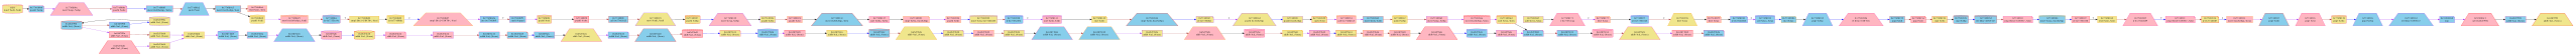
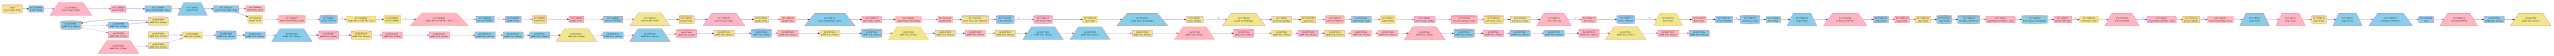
  digraph {
    fontname="PT Serif"
    rankdir=LR
    node [color=purple fillcolor=skyblue fontname="PT Serif" shape=box style=filled]
    edge [color=brown fontname="PT Serif"]
    n1 [color=deeppink fillcolor=khaki label="start\nmovl %edi, %edi" shape=cylinder]
    n2 [color=deeppink label="0x774fd0bb\npushl %ebp" shape=note]
    n3 [fillcolor=lightpink label="0x774fd0bc\nmovl %esp, %ebp" shape=trapezium]
    n4 [fillcolor=lightpink label="0x774fd0be\npushl %ebx" shape=note]
    n5 [color=deeppink label="0x774fd0bf\nmovl 0x8(%ebp), %ebx"]
    n6 [label="0x774fd0c2\npushl %esi" shape=trapezium]
    n7 [color=red label="0x774fd0c3\nmovl 0xc(%ebp), %esi"]
    n8 [color=darkorange fillcolor=lightpink label="0x774fd0c6\ntestl %esi, %esi"]
    n9 [color=darkorange fillcolor=khaki label="0x774fd0c8\npushl %edi" shape=cylinder]
    n10 [color=darkorange fillcolor=lightpink label="0x774fd0c9\nmovl 0x10(%ebp), %edi" shape=cylinder]
    n11 [color=deeppink label="0x774fd0cc\nje 0x77531c9e" shape=cylinder]
    n12 [color=darkorange fillcolor=khaki label="0x774fd0d2\ncmpl $0x1<UINT8>, %esi"]
    n13 [color=darkorange fillcolor=khaki label="0x774fd0d5\nje 0x774fd0dc" shape=cylinder]
    n14 [color=darkorange fillcolor=lightpink label="0x774fd0d7\ncmpl $0x2<UINT8>, %esi" shape=trapezium]
    n15 [label="0x774fd0da\njne 0x774fd0f9"]
-   n16 [color=deeppink label="0x774fd0f9\npushl %popl"]
+   n16 [color=deeppink label="0x774fd0f9\npushl %edi"]
    n17 [color=deeppink fillcolor=khaki label="0x774fd0fa\npushl %esi" shape=cylinder]
    n18 [color=red fillcolor=lightpink label="0x774fd0fb\npushl %ebx"]
    n19 [color=red label="0x774fd0fc\ncall 0x774fd125"]
    n20 [fillcolor=khaki label="0x774fd125\nmovl %edi, %edi" shape=trapezium]
    n21 [color=red fillcolor=khaki label="0x774fd127\npushl %ebp" shape=cylinder]
    n22 [fillcolor=lightpink label="0x774fd128\nmovl %esp, %ebp" shape=trapezium]
    n23 [fillcolor=khaki label="0x774fd12a\npushl %ebx"]
    n24 [color=darkorange fillcolor=lightpink label="0x774fd12b\npushl %esi"]
    n25 [color=red label="0x774fd12c\nmovl 0x8(%ebp), %esi" shape=trapezium]
    n26 [color=deeppink fillcolor=lightpink label="0x774fd12f\nxorl %ebx, %ebx"]
    n27 [color=darkorange fillcolor=lightpink label="0x774fd131\ncmpl %ebx, 0xc(%ebp)" shape=note]
    n28 [color=darkorange fillcolor=lightpink label="0x774fd134\npushl %edi"]
    n29 [fillcolor=khaki label="0x774fd135\nmovl %esi, 0x77606038" shape=cylinder]
    n30 [label="0x774fd13b\nje 0x77532330" shape=cylinder]
    n31 [fillcolor=lightpink label="0x774fd141\nxorl %edi, %edi" shape=cylinder]
    n32 [color=darkorange fillcolor=khaki label="0x774fd143\nincl %edi" shape=note]
    n33 [color=red label="0x774fd144\ncmpl %edi, 0xc(%ebp)" shape=trapezium]
    n34 [fillcolor=khaki label="0x774fd147\nje 0x77530fa8" shape=note]
    n35 [fillcolor=khaki label="0x774fd14d\npushl 0x10(%ebp)" shape=trapezium]
    n36 [fillcolor=khaki label="0x774fd150\npushl 0xc(%ebp)"]
    n37 [color=red fillcolor=khaki label="0x774fd153\npushl %esi" shape=note]
    n38 [color=darkorange fillcolor=lightpink label="0x774fd154\ncall 0x774fd165" shape=cylinder]
    n39 [color=red label="0x774fd165\nmovl %edi, %edi"]
    n40 [color=darkorange fillcolor=khaki label="0x774fd167\npushl %ebp" shape=cylinder]
    n41 [fillcolor=lightpink label="0x774fd168\nmovl %esp, %ebp"]
    n42 [color=red fillcolor=lightpink label="0x774fd16a\nmovl 0xc(%ebp), %eax" shape=cylinder]
    n43 [color=red fillcolor=khaki label="0x774fd16d\nxorl %ecx, %ecx" shape=cylinder]
    n44 [fillcolor=khaki label="0x774fd16f\nsubl %ecx, %eax"]
    n45 [color=deeppink fillcolor=lightpink label="0x774fd171\nje 0x77531caa" shape=trapezium]
    n46 [color=darkorange fillcolor=lightpink label="0x774fd177\ndecl %eax" shape=note]
    n47 [label="0x774fd178\nje 0x77531045" shape=cylinder]
    n48 [color=darkorange fillcolor=khaki label="0x774fd17e\ndecl %eax" shape=trapezium]
    n49 [color=darkorange fillcolor=lightpink label="0x774fd17f\ndecl %eax" shape=note]
    n50 [label="0x774fd180\nje 0x774fd1b5" shape=note]
    n51 [label="0x774fd182\nxorl %eax, %eax" shape=cylinder]
    n52 [color=darkorange label="0x774fd184\nincl %eax" shape=note]
    n53 [label="0x774fd185\npopl %ebp" shape=trapezium]
    n54 [color=deeppink fillcolor=lightpink label="0x774fd186\nret $0xc<UINT16>" shape=trapezium]
    n55 [color=red label="0x774fd159\npopl %edi"]
    n56 [color=red fillcolor=lightpink label="0x774fd15a\npopl %esi" shape=note]
    n57 [color=red fillcolor=khaki label="0x774fd15b\npopl %ebx"]
    n58 [color=red label="0x774fd15c\npopl %ebp" shape=cylinder]
    n59 [color=red label="0x774fd15d\nret $0xc<UINT16>" shape=cylinder]
    n60 [color=deeppink fillcolor=lightpink label="0x774fd101\ncmpl $0x1<UINT8>, %esi" shape=note]
    n61 [color=darkorange label="0x774fd104\nmovl %eax, 0xc(%ebp)" shape=cylinder]
    n62 [color=red fillcolor=lightpink label="0x774fd107\nje 0x77531038"]
    n63 [color=darkorange fillcolor=khaki label="0x774fd10d\ntestl %esi, %esi"]
    n64 [color=deeppink fillcolor=lightpink label="0x774fd10f\nje 0x774fd189" shape=trapezium]
    n65 [color=deeppink fillcolor=lightpink label="0x774fd111\ncmpl $0x3<UINT8>, %esi" shape=note]
    n66 [color=red fillcolor=khaki label="0x774fd114\nje 0x774fd189" shape=note]
    n67 [color=darkorange fillcolor=lightpink label="0x774fd116\nmovl 0xc(%ebp), %eax"]
    n68 [color=red label="0x774fd119\npopl %edi" shape=trapezium]
    n69 [color=deeppink fillcolor=lightpink label="0x774fd11a\npopl %esi" shape=trapezium]
    n70 [color=deeppink fillcolor=khaki label="0x774fd11b\npopl %ebx" shape=cylinder]
    n71 [label="0x774fd11c\npopl %ebp" shape=trapezium]
    n72 [label="0x774fd11d\nret $0xc<UINT16>" shape=trapezium]
    n73 [label="0x7c8000c0\nnop " shape=note]
    n74 [color=red fillcolor=lightpink label="0x7c8000c1\ncall 0x63d7f9f4" shape=trapezium]
    n75 [color=deeppink label="0x63d7f9f4\naddb %al, (%eax)"]
    n76 [color=red fillcolor=khaki label="0x63d7f9f6\naddb %al, (%eax)" shape=trapezium]
    n77 [label="0x63d7f9f8\naddb %al, (%eax)" shape=note]
    n78 [fillcolor=khaki label="0x63d7f9fa\naddb %al, (%eax)" shape=cylinder]
    n79 [color=red label="0x63d7f9fc\naddb %al, (%eax)" shape=cylinder]
    n80 [color=red fillcolor=lightpink label="0x63d7f9fe\naddb %al, (%eax)"]
    n81 [fillcolor=khaki label="0x63d7fa00\naddb %al, (%eax)"]
    n82 [color=darkorange fillcolor=khaki label="0x63d7fa06\naddb %al, (%eax)"]
    n83 [color=red fillcolor=lightpink label="0x63d7fa02\naddb %al, (%eax)" shape=trapezium]
    n84 [fillcolor=khaki label="0x63d7fa04\naddb %al, (%eax)"]
    n85 [label="0x63d7fa08\naddb %al, (%eax)" shape=cylinder]
    n86 [color=deeppink label="0x63d7fa0a\naddb %al, (%eax)"]
    n87 [label="0x63d7fa0c\naddb %al, (%eax)" shape=trapezium]
    n88 [fillcolor=lightpink label="0x63d7fa0e\naddb %al, (%eax)" shape=cylinder]
    n89 [color=red fillcolor=khaki label="0x63d7fa10\naddb %al, (%eax)" shape=cylinder]
    n90 [color=deeppink fillcolor=lightpink label="0x63d7fa12\naddb %al, (%eax)" shape=note]
    n91 [fillcolor=lightpink label="0x63d7fa14\naddb %al, (%eax)"]
    n92 [color=deeppink label="0x63d7fa16\naddb %al, (%eax)"]
    n93 [color=red label="0x63d7fa18\naddb %al, (%eax)" shape=note]
    n94 [color=deeppink label="0x63d7fa1a\naddb %al, (%eax)"]
    n95 [color=deeppink fillcolor=khaki label="0x63d7fa1c\naddb %al, (%eax)" shape=trapezium]
    n96 [label="0x63d7fa1e\naddb %al, (%eax)" shape=note]
    n97 [color=red label="0x63d7fa20\naddb %al, (%eax)" shape=trapezium]
    n98 [color=red fillcolor=lightpink label="0x63d7fa22\naddb %al, (%eax)" shape=cylinder]
    n99 [color=deeppink fillcolor=khaki label="0x63d7fa24\naddb %al, (%eax)" shape=note]
    n100 [label="0x63d7fa26\naddb %al, (%eax)" shape=cylinder]
    n101 [color=red fillcolor=lightpink label="0x63d7fa28\naddb %al, (%eax)"]
    n102 [color=darkorange fillcolor=khaki label="0x63d7fa2a\naddb %al, (%eax)" shape=note]
    n103 [color=red label="0x63d7fa2c\naddb %al, (%eax)" shape=cylinder]
    n104 [color=darkorange fillcolor=khaki label="0x63d7fa2e\naddb %al, (%eax)" shape=trapezium]
    n105 [fillcolor=khaki label="0x63d7fa30\naddb %al, (%eax)" shape=note]
    n106 [color=darkorange fillcolor=lightpink label="0x63d7fa32\naddb %al, (%eax)"]
    n107 [fillcolor=khaki label="0x63d7fa34\naddb %al, (%eax)"]
    n108 [color=deeppink label="0x63d7fa36\naddb %al, (%eax)" shape=trapezium]
    n109 [color=darkorange label="0x63d7fa38\naddb %al, (%eax)" shape=trapezium]
    n110 [fillcolor=khaki label="0x63d7fa3a\naddb %al, (%eax)"]
    n111 [color=darkorange fillcolor=lightpink label="0x63d7fa3c\naddb %al, (%eax)" shape=trapezium]
    n112 [color=deeppink fillcolor=lightpink label="0x63d7fa3e\naddb %al, (%eax)" shape=cylinder]
    n113 [color=darkorange fillcolor=khaki label="0x63d7fa40\naddb %al, (%eax)" shape=note]
    n114 [fillcolor=lightpink label="0x63d7fa42\naddb %al, (%eax)" shape=note]
    n115 [color=red fillcolor=khaki label="0x63d7fa44\naddb %al, (%eax)"]
    n116 [color=darkorange fillcolor=lightpink label="0x63d7fa46\naddb %al, (%eax)"]
    n117 [color=darkorange fillcolor=lightpink label="0x63d7fa48\naddb %al, (%eax)"]
    n118 [color=red fillcolor=lightpink label="0x63d7fa4a\naddb %al, (%eax)" shape=trapezium]
-   n119 [label="0x63d7fa4c\naddb %al, (%eax)" shape=cylinder]
+   n119 [color=red label="0x63d7fa4c\naddb %al, (%eax)" shape=cylinder]
    n120 [fillcolor=lightpink label="0x63d7fa4e\naddb %al, (%eax)"]
    n121 [color=deeppink label="0x63d7fa50\naddb %al, (%eax)" shape=note]
    n122 [color=deeppink label="0x63d7fa52\naddb %al, (%eax)" shape=note]
    n123 [color=deeppink fillcolor=lightpink label="0x63d7fa54\naddb %al, (%eax)" shape=cylinder]
    n124 [color=deeppink fillcolor=khaki label="0x63d7fa56\naddb %al, (%eax)" shape=trapezium]
    n125 [color=red fillcolor=lightpink label="0x63d7fa58\naddb %al, (%eax)"]
    n126 [color=deeppink label="0x63d7fa5a\naddb %al, (%eax)" shape=note]
    n1 -> n2 [color=black]
    n2 -> n3 [color=purple]
    n3 -> n4
    n4 -> n5 [color=blue]
    n5 -> n6
    n6 -> n7 [color=black]
    n7 -> n8
    n7 -> n9 [color=black]
    n9 -> n10 [color=purple]
    n10 -> n11
    n11 -> n12 [label=T]
    n12 -> n13 [color=black]
    n13 -> n14 [color=blue label=F]
    n14 -> n15 [color=purple]
    n15 -> n16 [label=T]
    n16 -> n17 [color=purple]
    n17 -> n18 [color=black]
    n18 -> n19
    n19 -> n20
    n20 -> n21 [color=black]
    n21 -> n22 [color=blue]
    n22 -> n23 [color=black]
    n23 -> n24
    n24 -> n25 [color=black]
    n25 -> n26 [color=black]
    n26 -> n27 [color=black]
    n27 -> n28 [color=purple]
    n28 -> n29 [color=blue]
    n29 -> n30
    n30 -> n31 [color=purple label=F]
    n31 -> n32 [color=black]
    n32 -> n33
    n33 -> n34 [color=blue]
    n34 -> n35 [color=purple label=F]
    n35 -> n36 [color=blue]
    n36 -> n37 [color=black]
    n37 -> n38 [color=purple]
    n38 -> n39 [color=purple]
    n39 -> n40
    n40 -> n41
    n41 -> n42 [color=purple]
    n42 -> n43 [color=purple]
-   n43 -> n121 [color=black]
+   n43 -> n44 [color=black]
    n44 -> n45 [color=black]
    n45 -> n46 [color=purple label=F]
    n46 -> n47 [color=black]
    n47 -> n48 [label=F]
    n48 -> n49 [color=black]
    n49 -> n50 [color=black]
    n50 -> n51 [color=purple label=F]
    n51 -> n52 [color=blue]
    n52 -> n53 [color=black]
    n53 -> n54 [color=blue]
    n54 -> n55 [color=blue]
    n55 -> n56
    n56 -> n57
    n57 -> n58 [color=black]
    n58 -> n59 [color=blue]
    n59 -> n60
    n60 -> n61 [color=blue]
    n61 -> n62 [color=blue]
    n62 -> n63 [color=black label=T]
    n63 -> n64
    n64 -> n65 [color=blue label=T]
    n65 -> n66
    n66 -> n67 [color=blue label=F]
    n67 -> n68 [color=purple]
    n68 -> n69 [color=purple]
    n69 -> n70
    n70 -> n71 [color=blue]
    n71 -> n72 [color=purple]
    n72 -> n73 [color=purple]
    n73 -> n74 [color=purple]
    n74 -> n75 [color=black]
    n75 -> n76 [color=black]
    n77 -> n78 [color=blue]
    n78 -> n79 [color=black]
    n79 -> n77
    n79 -> n80 [color=purple]
-   n80 -> n81
    n81 -> n82 [color=purple]
    n82 -> n85 [color=purple]
    n83 -> n84 [color=purple]
    n84 -> n82 [color=purple]
    n85 -> n86 [color=black]
    n86 -> n87 [color=purple]
    n87 -> n88 [color=black]
    n88 -> n89 [color=blue]
    n89 -> n90 [color=purple]
    n90 -> n91 [color=purple]
    n91 -> n92
    n92 -> n93
    n93 -> n94 [color=blue]
    n94 -> n95 [color=black]
    n95 -> n96 [color=purple]
    n96 -> n97
    n97 -> n98
    n98 -> n99 [color=blue]
    n99 -> n100 [color=blue]
    n100 -> n101 [color=purple]
    n101 -> n102 [color=black]
    n102 -> n103 [color=blue]
    n103 -> n104
    n104 -> n105 [color=blue]
    n105 -> n106 [color=blue]
    n106 -> n107
    n107 -> n108 [color=black]
    n108 -> n109
    n109 -> n110 [color=purple]
    n110 -> n111
    n111 -> n112 [color=black]
    n112 -> n113
    n113 -> n114 [color=purple]
    n114 -> n115 [color=blue]
    n115 -> n116
    n116 -> n117
    n117 -> n118 [color=black]
    n118 -> n119 [color=blue]
    n119 -> n120 [color=black]
    n120 -> n121 [color=purple]
    n121 -> n122
    n122 -> n123 [color=black]
    n123 -> n124
    n124 -> n125 [color=purple]
    n125 -> n126
  }
